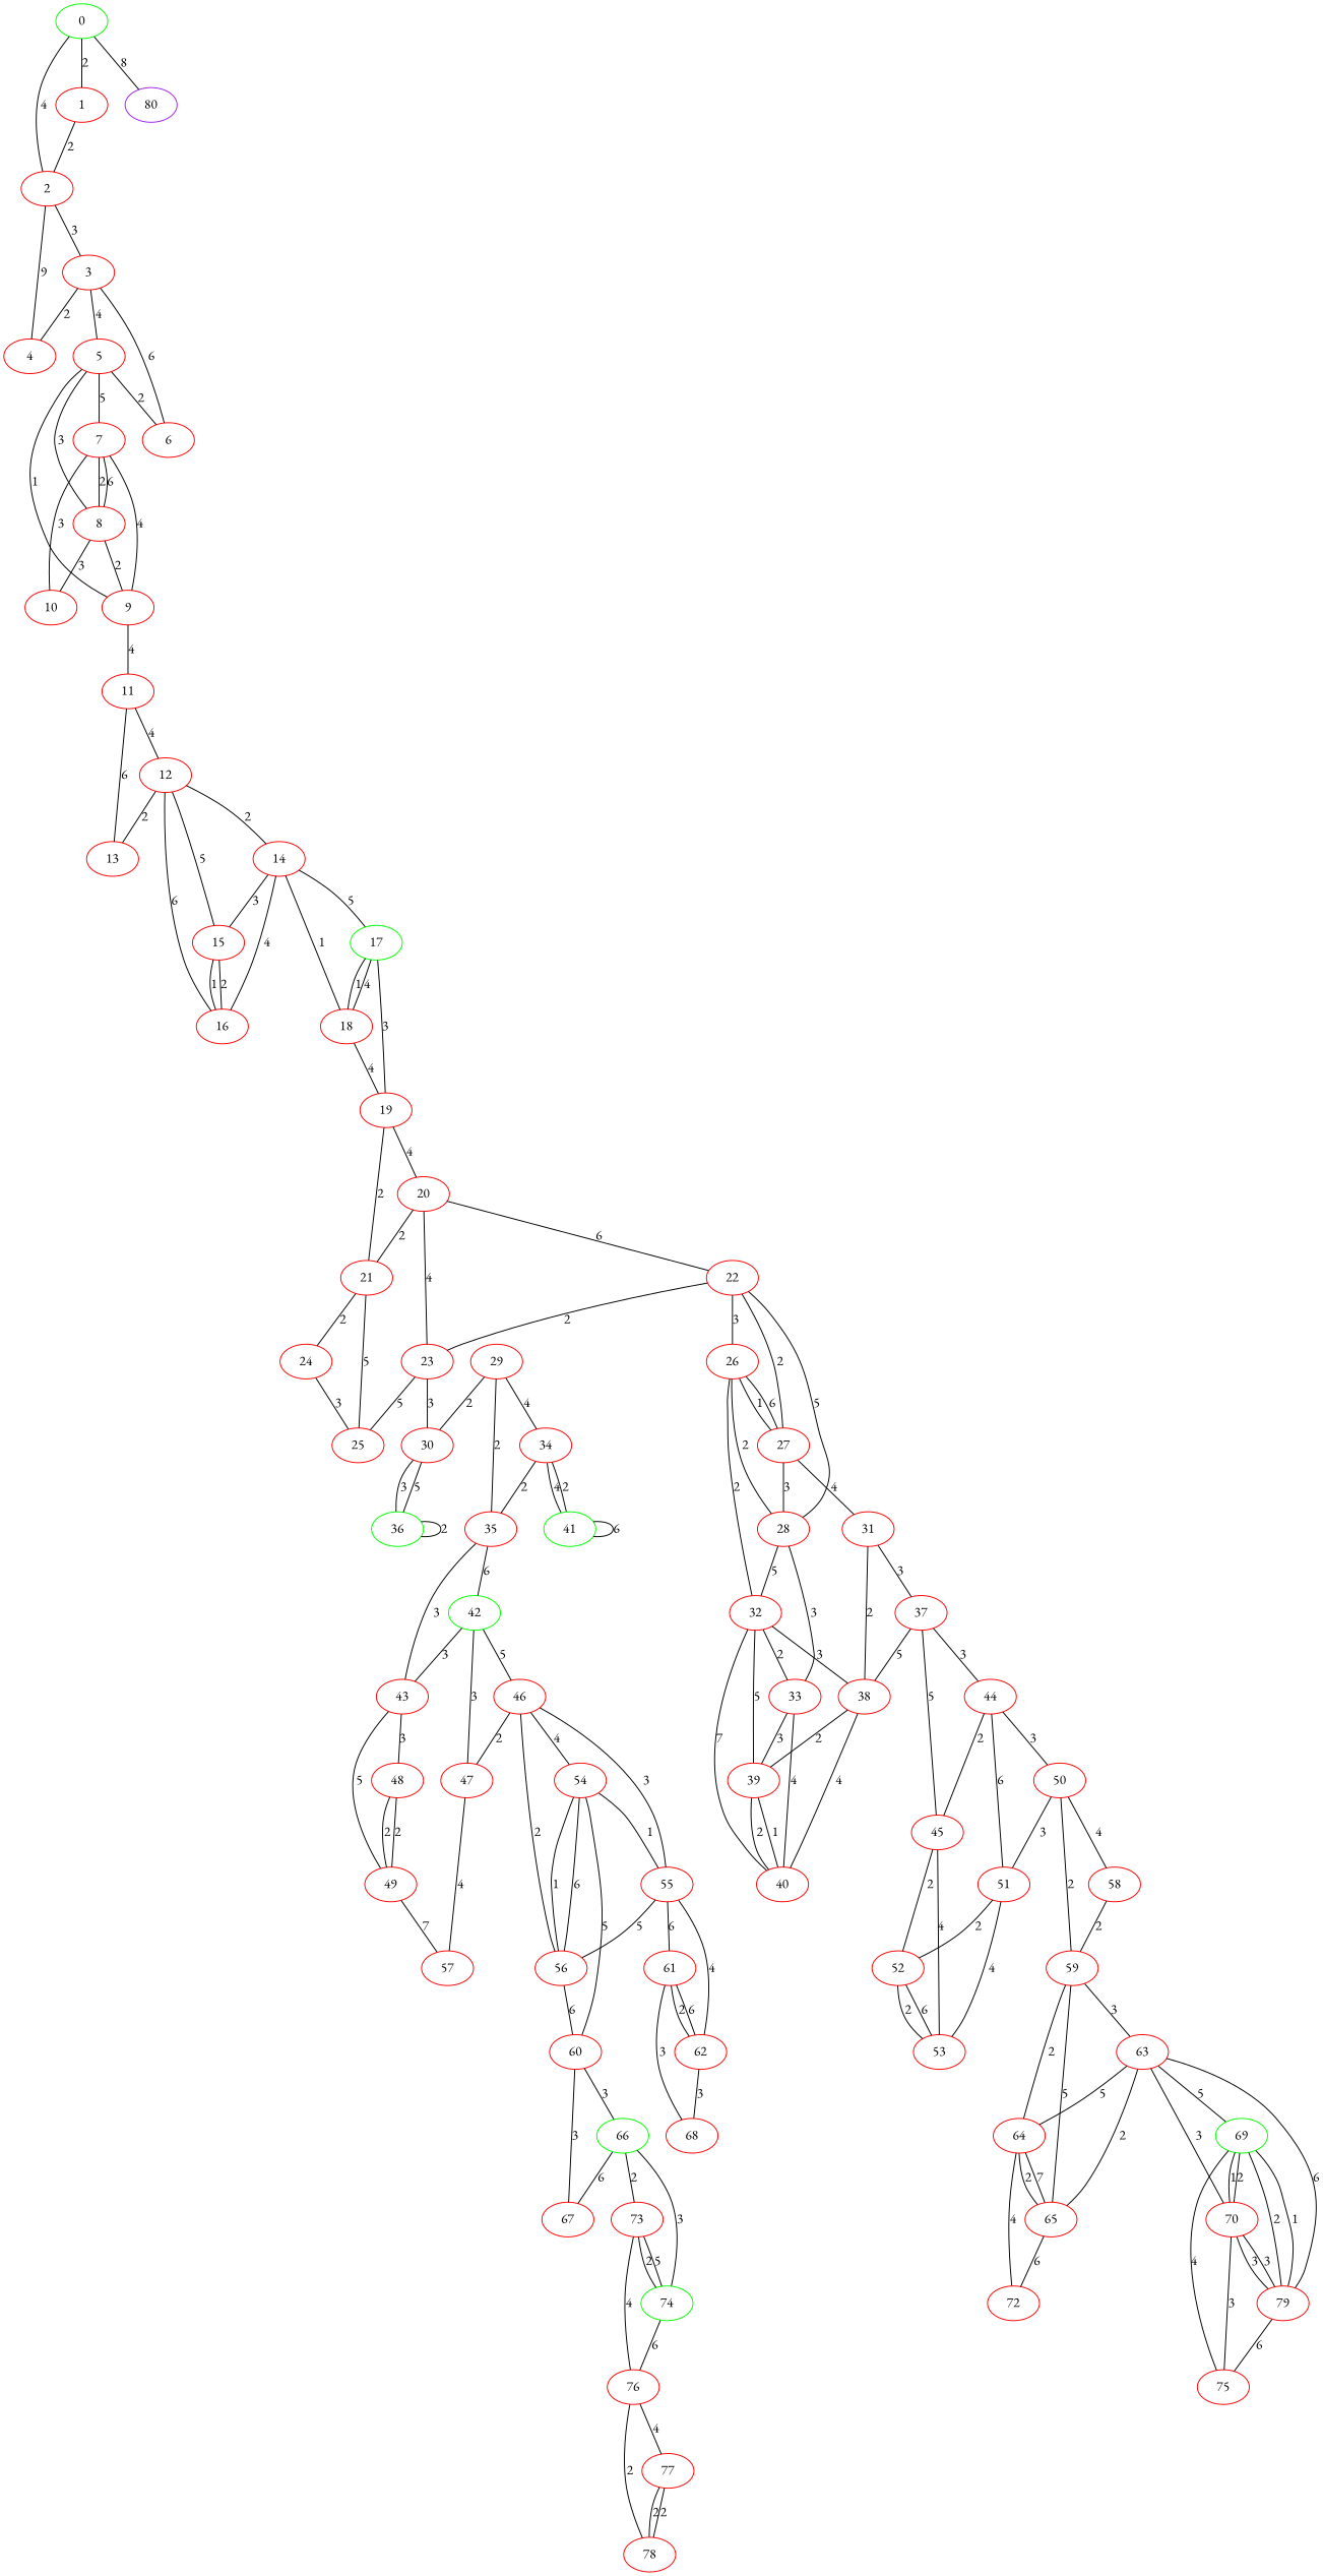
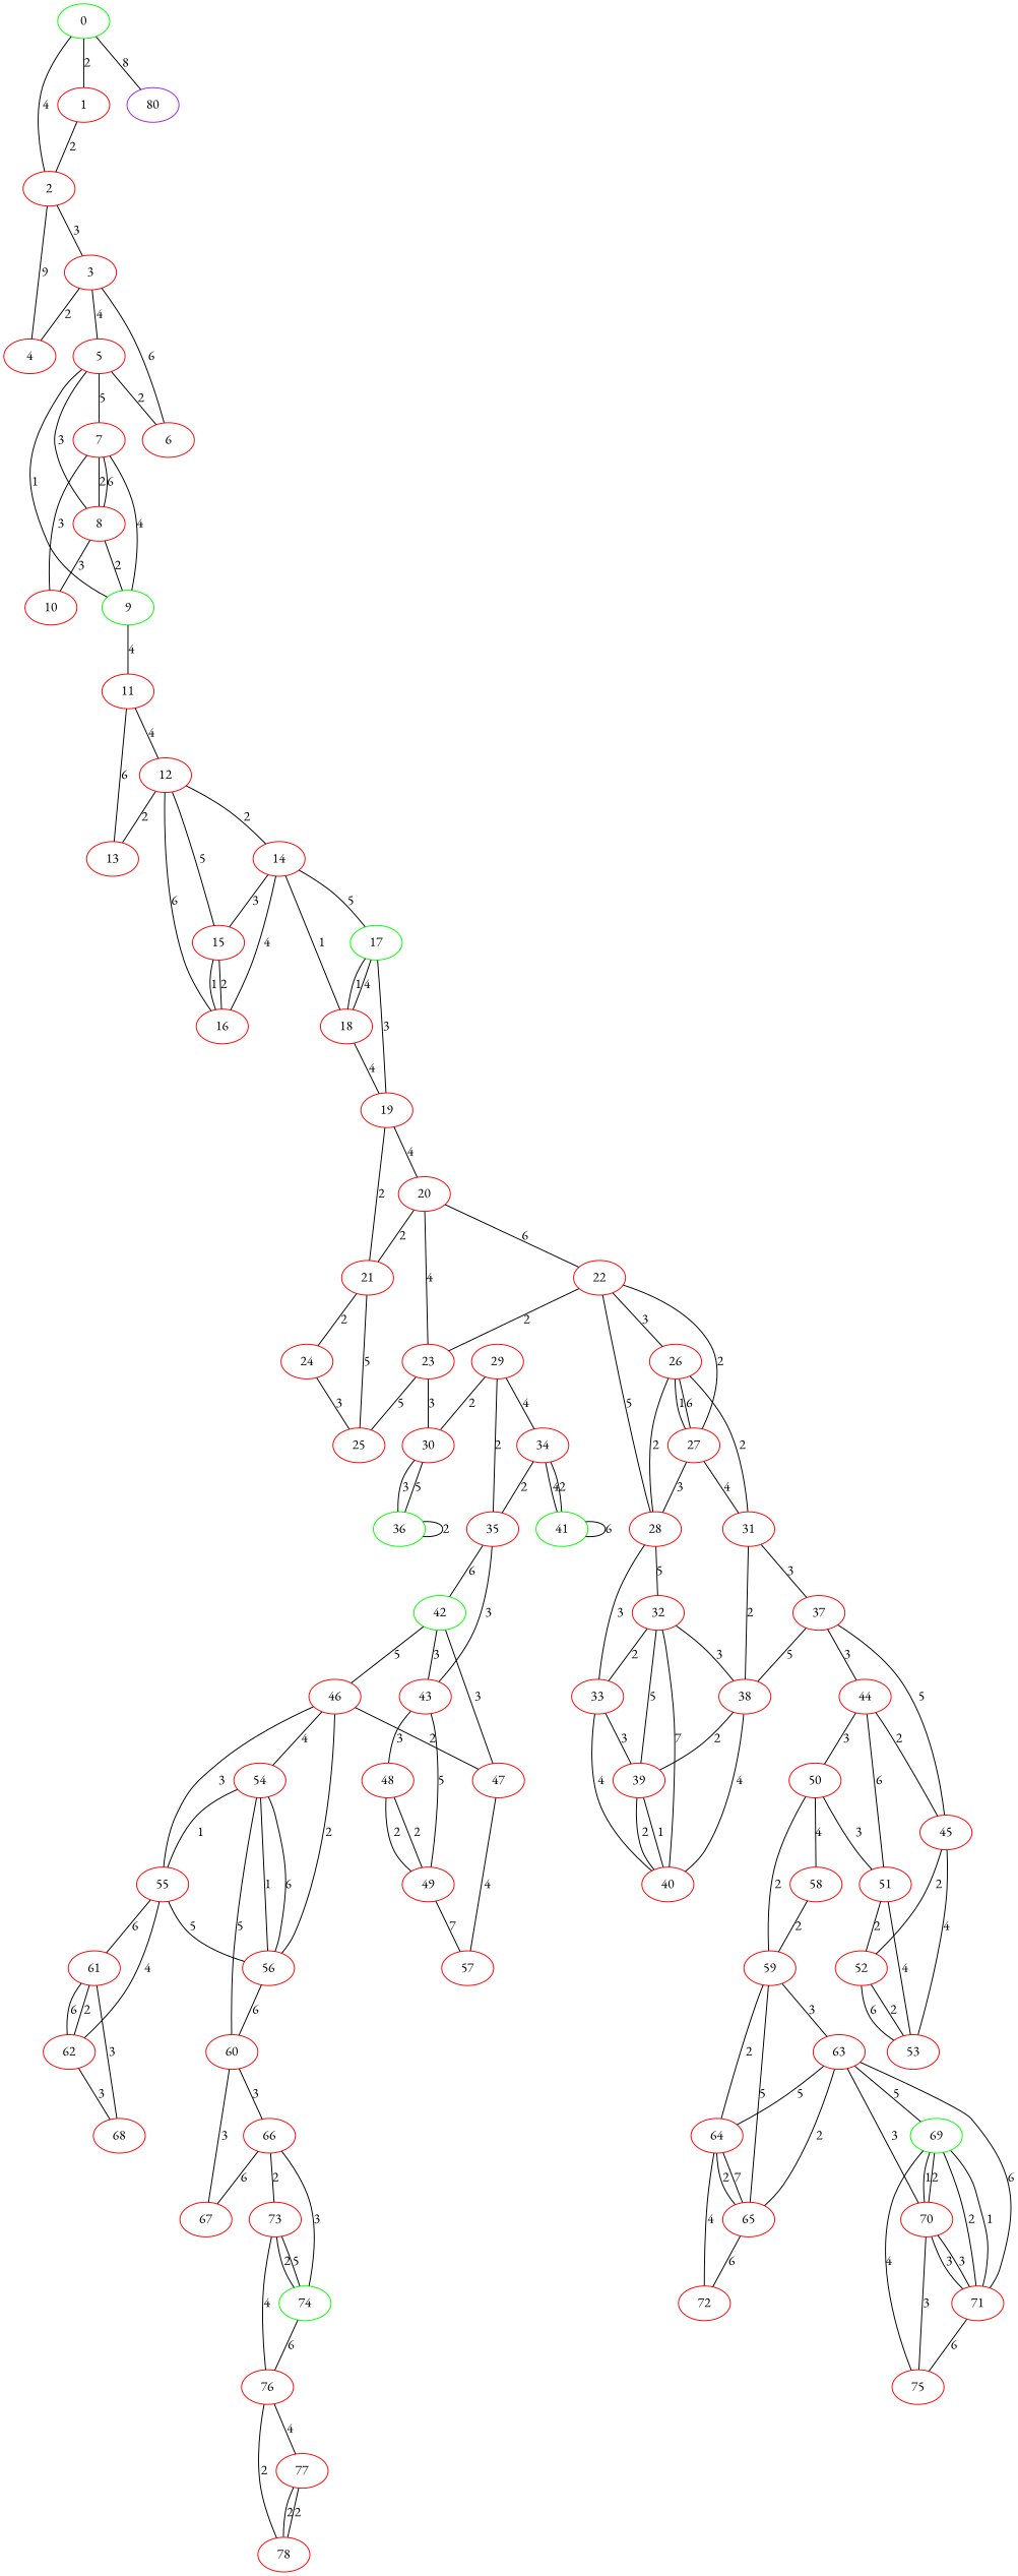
  graph {
    fontname="EB Garamond"
    node [color=red fontname="EB Garamond" weight=1]
    edge [fontname="EB Garamond"]
    0 [color=green]
    1
    2
    80 [color=purple weight=4]
    3
    4
    5
    6
    7
    8
-   9
+   9 [color=green]
    10
    11
    12
    13
    14
    15
    16
    17 [color=green weight=2]
    18
    19
    20
    21
    22
    23
    24
    25
    26
    27
    28
    30
    31
    32
    33
    29
    34
    35
    36 [color=green weight=2]
    37
    38
    39
    40
    41 [color=green weight=2]
    42 [color=green]
    43
    44
    45
    46
    47
    48
    49
    50
    51
    52
    53
    54
    55
    56
    57
    58
    59
    60
    61
    62
    63
    64
    65
-   66 [color=green]
+   66
    67
    68
    69 [color=green]
    70
-   71 [label=79]
+   71
    72
    73
    74 [color=green weight=2]
    75
    76
    77
    78
    0 -- 1 [label=2]
    0 -- 2 [label=4]
    0 -- 80 [label=8]
    1 -- 2 [label=2]
    2 -- 3 [label=3]
    2 -- 4 [label=9]
    3 -- 4 [label=2]
    3 -- 5 [label=4]
    3 -- 6 [label=6]
    5 -- 6 [label=2]
    5 -- 7 [label=5]
    5 -- 8 [label=3]
    5 -- 9 [label=1]
    7 -- 8 [label=2]
    7 -- 8 [label=6]
    7 -- 9 [label=4]
    7 -- 10 [label=3]
    8 -- 9 [label=2]
    8 -- 10 [label=3]
    9 -- 11 [label=4]
    11 -- 12 [label=4]
    11 -- 13 [label=6]
    12 -- 13 [label=2]
    12 -- 14 [label=2]
    12 -- 15 [label=5]
    12 -- 16 [label=6]
    14 -- 15 [label=3]
    14 -- 16 [label=4]
    14 -- 17 [label=5]
    14 -- 18 [label=1]
    15 -- 16 [label=2]
    15 -- 16 [label=1]
    17 -- 18 [label=4]
    17 -- 18 [label=1]
    17 -- 19 [label=3]
    18 -- 19 [label=4]
    19 -- 20 [label=4]
    19 -- 21 [label=2]
    20 -- 21 [label=2]
    20 -- 22 [label=6]
    20 -- 23 [label=4]
    21 -- 24 [label=2]
    21 -- 25 [label=5]
    22 -- 23 [label=2]
    22 -- 26 [label=3]
    22 -- 27 [label=2]
    22 -- 28 [label=5]
    23 -- 25 [label=5]
    23 -- 30 [label=3]
    24 -- 25 [label=3]
    26 -- 27 [label=1]
    26 -- 27 [label=6]
    26 -- 28 [label=2]
-   26 -- 32 [label=2]
+   26 -- 31 [label=2]
    27 -- 28 [label=3]
    27 -- 31 [label=4]
    28 -- 32 [label=5]
    28 -- 33 [label=3]
    30 -- 36 [label=3]
    30 -- 36 [label=5]
    31 -- 37 [label=3]
    31 -- 38 [label=2]
    32 -- 33 [label=2]
    32 -- 38 [label=3]
    32 -- 39 [label=5]
    32 -- 40 [label=7]
    33 -- 39 [label=3]
    33 -- 40 [label=4]
    29 -- 30 [label=2]
    29 -- 34 [label=4]
    29 -- 35 [label=2]
    34 -- 35 [label=2]
    34 -- 41 [label=4]
    34 -- 41 [label=2]
    35 -- 42 [label=6]
    35 -- 43 [label=3]
    36 -- 36 [label=2]
    37 -- 38 [label=5]
    37 -- 44 [label=3]
    37 -- 45 [label=5]
    38 -- 39 [label=2]
    38 -- 40 [label=4]
    39 -- 40 [label=2]
    39 -- 40 [label=1]
    41 -- 41 [label=6]
    42 -- 43 [label=3]
    42 -- 46 [label=5]
    42 -- 47 [label=3]
    43 -- 48 [label=3]
    43 -- 49 [label=5]
    44 -- 45 [label=2]
    44 -- 50 [label=3]
    44 -- 51 [label=6]
    45 -- 52 [label=2]
    45 -- 53 [label=4]
    46 -- 47 [label=2]
    46 -- 54 [label=4]
    46 -- 55 [label=3]
    46 -- 56 [label=2]
    47 -- 57 [label=4]
    48 -- 49 [label=2]
    48 -- 49 [label=2]
    49 -- 57 [label=7]
    50 -- 51 [label=3]
    50 -- 58 [label=4]
    50 -- 59 [label=2]
    51 -- 52 [label=2]
    51 -- 53 [label=4]
    52 -- 53 [label=6]
    52 -- 53 [label=2]
    54 -- 55 [label=1]
    54 -- 56 [label=1]
    54 -- 56 [label=6]
    54 -- 60 [label=5]
    55 -- 56 [label=5]
    55 -- 61 [label=6]
    55 -- 62 [label=4]
    56 -- 60 [label=6]
    58 -- 59 [label=2]
    59 -- 63 [label=3]
    59 -- 64 [label=2]
    59 -- 65 [label=5]
    60 -- 66 [label=3]
    60 -- 67 [label=3]
    61 -- 62 [label=6]
    61 -- 62 [label=2]
    61 -- 68 [label=3]
    62 -- 68 [label=3]
    63 -- 64 [label=5]
    63 -- 65 [label=2]
    63 -- 69 [label=5]
    63 -- 70 [label=3]
    63 -- 71 [label=6]
    64 -- 65 [label=7]
    64 -- 65 [label=2]
    64 -- 72 [label=4]
    65 -- 72 [label=6]
    66 -- 67 [label=6]
    66 -- 73 [label=2]
    66 -- 74 [label=3]
    69 -- 70 [label=1]
    69 -- 70 [label=2]
    69 -- 71 [label=2]
    69 -- 71 [label=1]
    69 -- 75 [label=4]
    70 -- 71 [label=3]
    70 -- 71 [label=3]
    70 -- 75 [label=3]
    71 -- 75 [label=6]
    73 -- 74 [label=5]
    73 -- 74 [label=2]
    73 -- 76 [label=4]
    74 -- 76 [label=6]
    76 -- 77 [label=4]
    76 -- 78 [label=2]
    77 -- 78 [label=2]
    77 -- 78 [label=2]
  }
